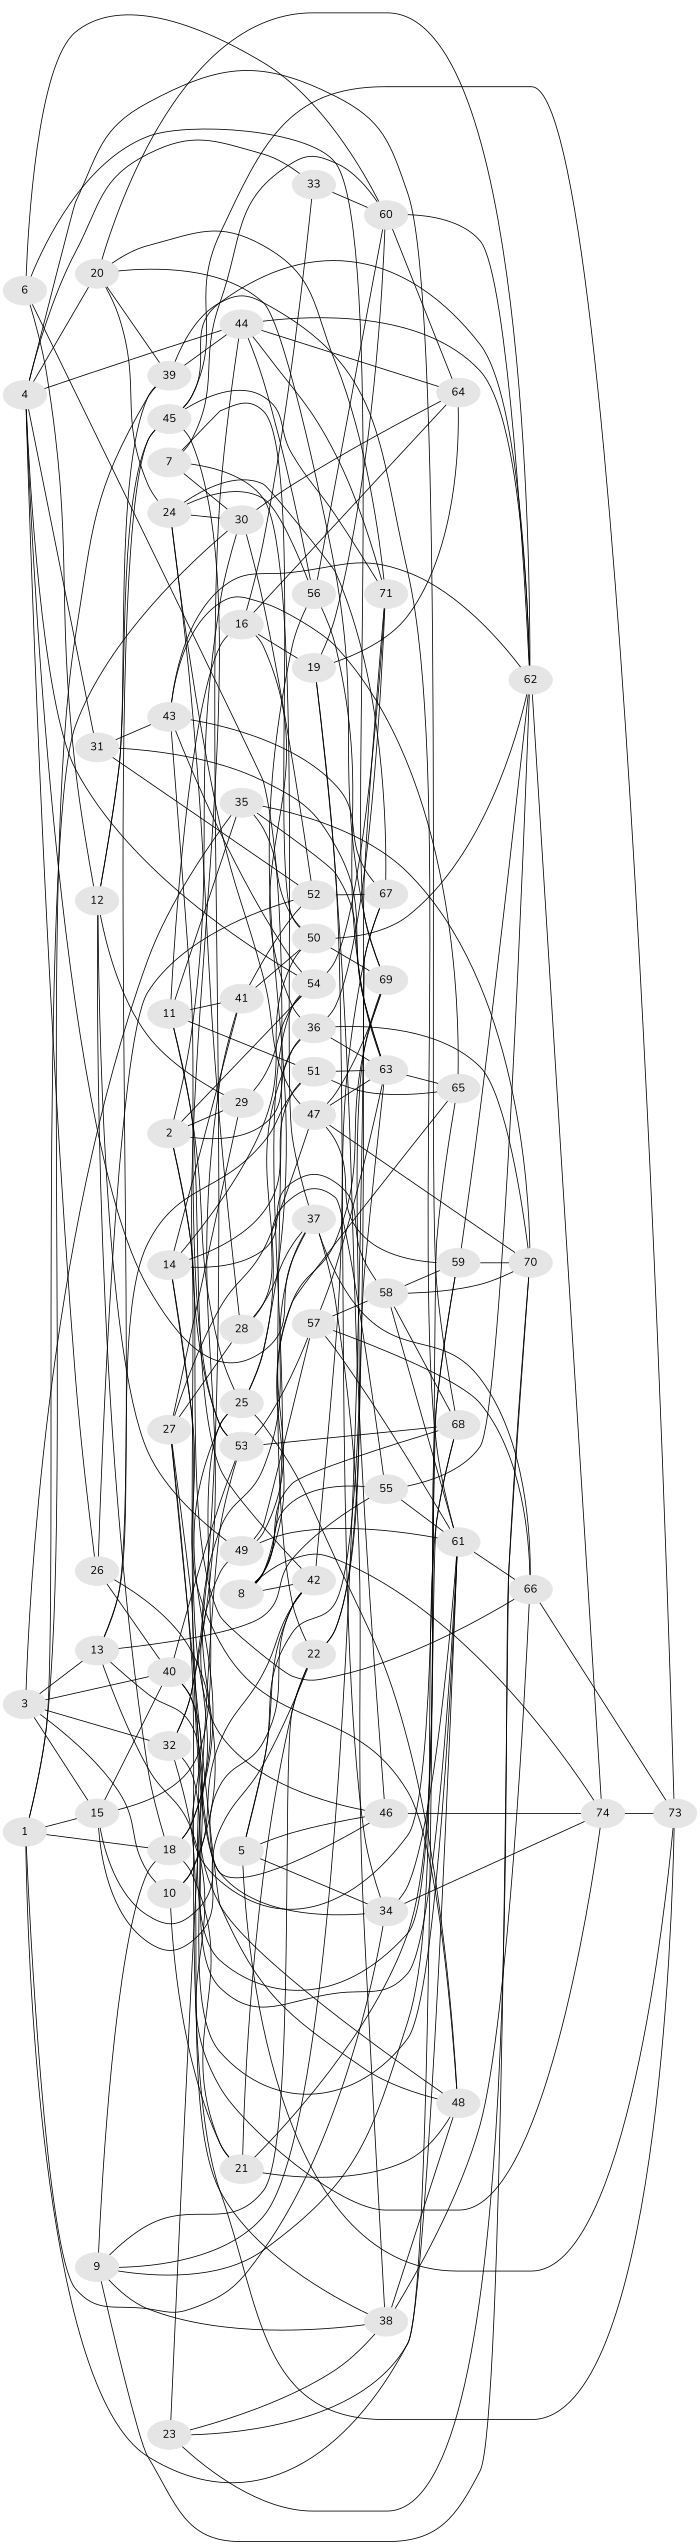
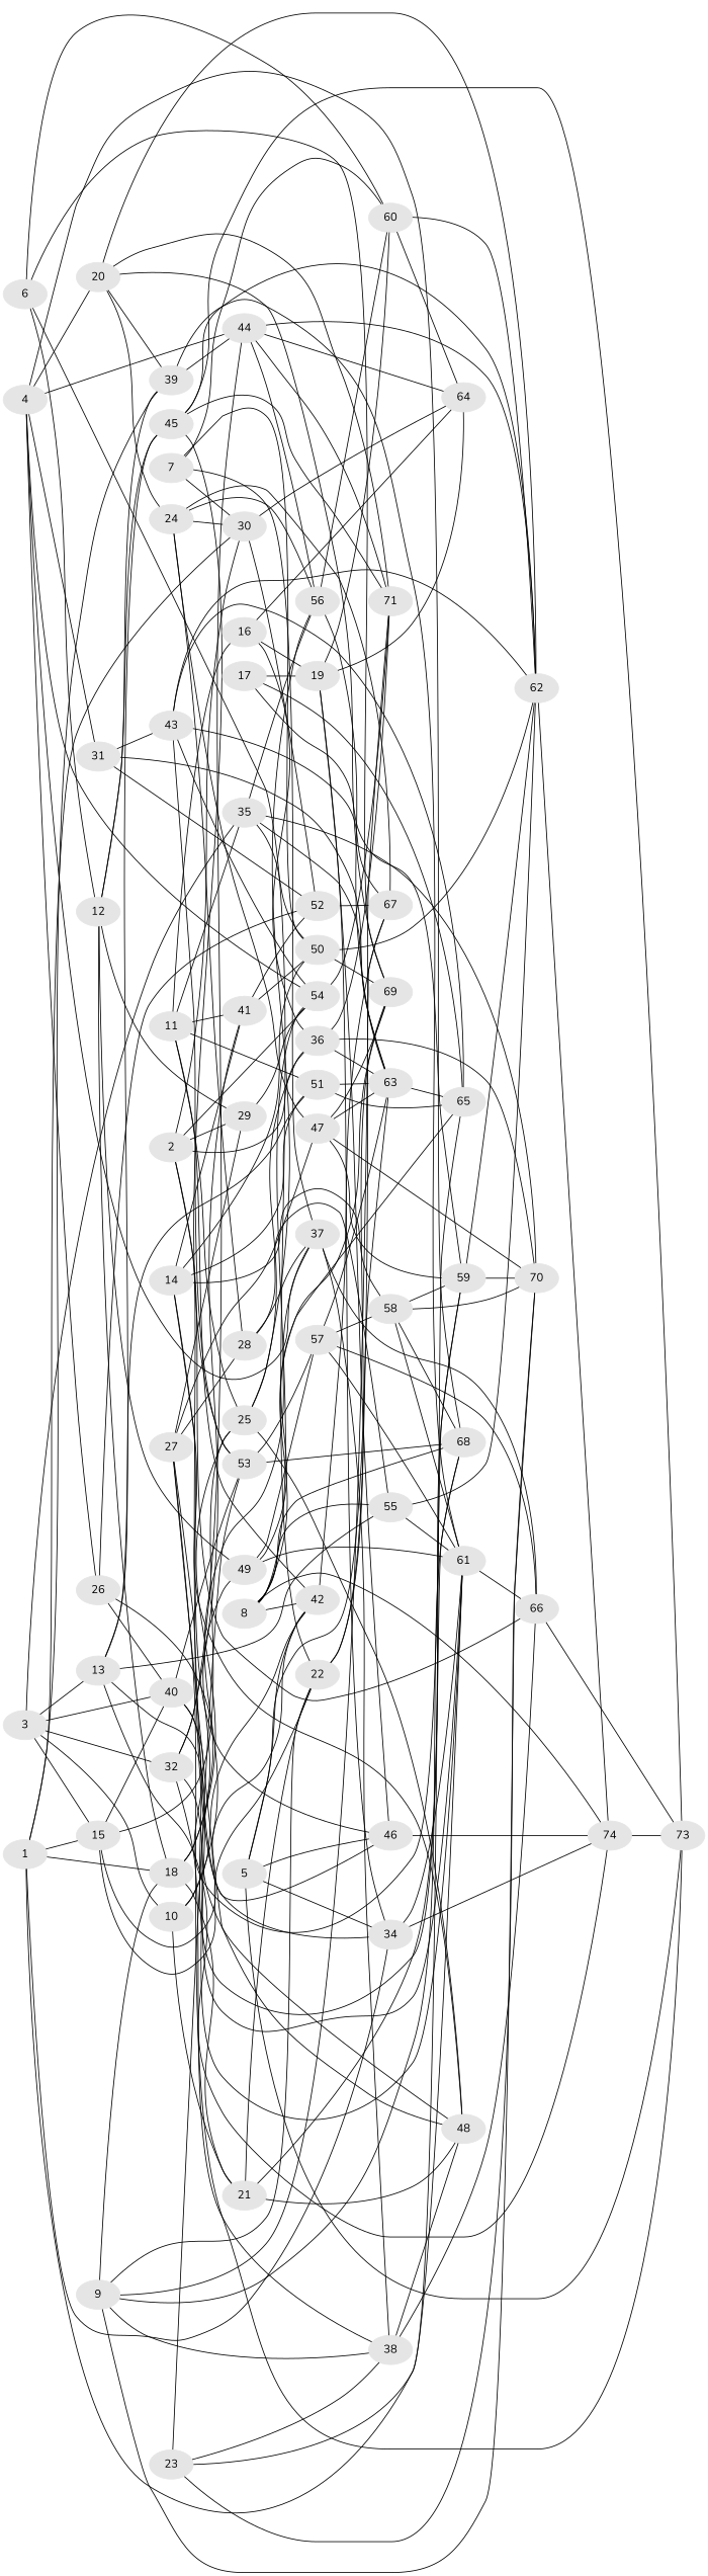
  graph {
    fontname=Nunito
    rankdir=LR
    node [color=gray90 fontname=Nunito style=filled]
    edge [fontname=Nunito weight=1.0]
    1
    15
    18
    30
    34
    39
    65
    40
    42
    22
    25
    21
    49
    64
    52
    n16 [label=74]
    61
    44
    2
    29
    36
    54
    66
    71
    70
    63
    73
    3
    10
    13
    32
    35
    37
    55
    51
    45
    38
    41
    50
    56
    68
    59
    53
    4
    20
    26
    31
-   33
    69
    24
    62
    48
    43
    60
    5
    46
    67
    6
    12
    7
    8
    9
    11
    16
    19
    57
    14
    58
+   17
    28
    47
    23
    27
    1 -- 15
    1 -- 18
    1 -- 30
    1 -- 34
    1 -- 39
    1 -- 65
    15 -- 40
    15 -- 42
    15 -- 22
    15 -- 25
    18 -- 25
    18 -- 21
    18 -- 49
    30 -- 64
    30 -- 52
    34 -- n16
    34 -- 61
    39 -- 61
    39 -- 44
    40 -- 68
    40 -- 59
    40 -- 53
    42 -- 67
    22 -- 63
    22 -- 69
    25 -- 36
    25 -- 56
    25 -- 48
    21 -- 22
    21 -- 59 [weight=2.0]
    21 -- 48
    49 -- 65
    49 -- 61
    49 -- 57
    52 -- 67 [weight=2.0]
    n16 -- 73
    61 -- 66
    44 -- 64
    44 -- 71
    44 -- 56
    44 -- 62
    2 -- 30
    2 -- 34
    2 -- 29
    2 -- 36
    2 -- 54
    2 -- 66
    29 -- 54
    36 -- 71
    36 -- 70
    36 -- 63
    54 -- 71
    66 -- 73
    63 -- 65
    3 -- 15
    3 -- 40
    3 -- 10
    3 -- 13
    3 -- 32
    3 -- 35
    10 -- 42
    10 -- 21
    10 -- 37
    13 -- n16
    13 -- 61
    13 -- 55
    13 -- 51
    13 -- 45
    32 -- 61
    32 -- 44
    32 -- 38
    32 -- 41 [weight=2.0]
    35 -- 70
    35 -- 63
    35 -- 50
+   35 -- 56
    37 -- 66
    37 -- 38
    55 -- 61
    55 -- 62 [weight=2.0]
    51 -- 65
    51 -- 63 [weight=2.0]
    45 -- 71
    45 -- 73
    45 -- 53
    45 -- 62
    38 -- 66
    38 -- 48
    41 -- 52
    41 -- 50
    50 -- 69
    50 -- 62
    56 -- 63
    56 -- 60
    59 -- 70
    59 -- 62
    53 -- 68
    53 -- 57
    4 -- 44
    4 -- 54
    4 -- 37
    4 -- 68
    4 -- 20
    4 -- 26
    4 -- 31
-   4 -- 33
    20 -- 39
    20 -- 71
    20 -- 69
    20 -- 24
    20 -- 62
    26 -- 40
    26 -- 52
    26 -- 48
    31 -- 52
    31 -- 63
    31 -- 43
-   33 -- 60
    24 -- 30
    24 -- 56
    24 -- 67
    24 -- 28
    24 -- 47
    62 -- n16
    43 -- 65
    43 -- 54
    43 -- 53
    43 -- 62
    43 -- 67
    60 -- 64 [weight=2.0]
    60 -- 62
    5 -- 34
    5 -- 42
    5 -- 71
    5 -- 73
    5 -- 46 [weight=2.0]
    46 -- n16
    6 -- 22
    6 -- 69
    6 -- 60
    6 -- 12
    12 -- 18
    12 -- 39
    12 -- 49
    12 -- 29
    12 -- 45
    7 -- 30
    7 -- 37
    7 -- 50
    7 -- 60
    8 -- 42
    8 -- n16
    8 -- 54
    8 -- 55
    8 -- 68
    8 -- 69
    9 -- 18
    9 -- 22
    9 -- 70
    9 -- 38
    9 -- 68
    9 -- 67
    11 -- 42
    11 -- 25
    11 -- 35
    11 -- 51
    11 -- 41
    11 -- 16
    16 -- 64
    16 -- 36
-   16 -- 33 [weight=2.0]
    16 -- 19
    19 -- 34
    19 -- 64
    19 -- 60
    19 -- 46
    57 -- 61
    57 -- 66
    57 -- 63
    57 -- 58
    14 -- 51
    14 -- 41
    14 -- 50
    14 -- 48
    14 -- 46
    14 -- 58
    58 -- 61
    58 -- 70
    58 -- 68
    58 -- 59
+   17 -- 65
+   17 -- 59
+   17 -- 19
    28 -- 37
    28 -- 55
    47 -- 70
    47 -- 63
    47 -- 59
    47 -- 69
    23 -- 61
    23 -- 70
    23 -- 38
    23 -- 53
    27 -- 29
    27 -- 73
    27 -- 48
    27 -- 46
    27 -- 28
    27 -- 47
  }
